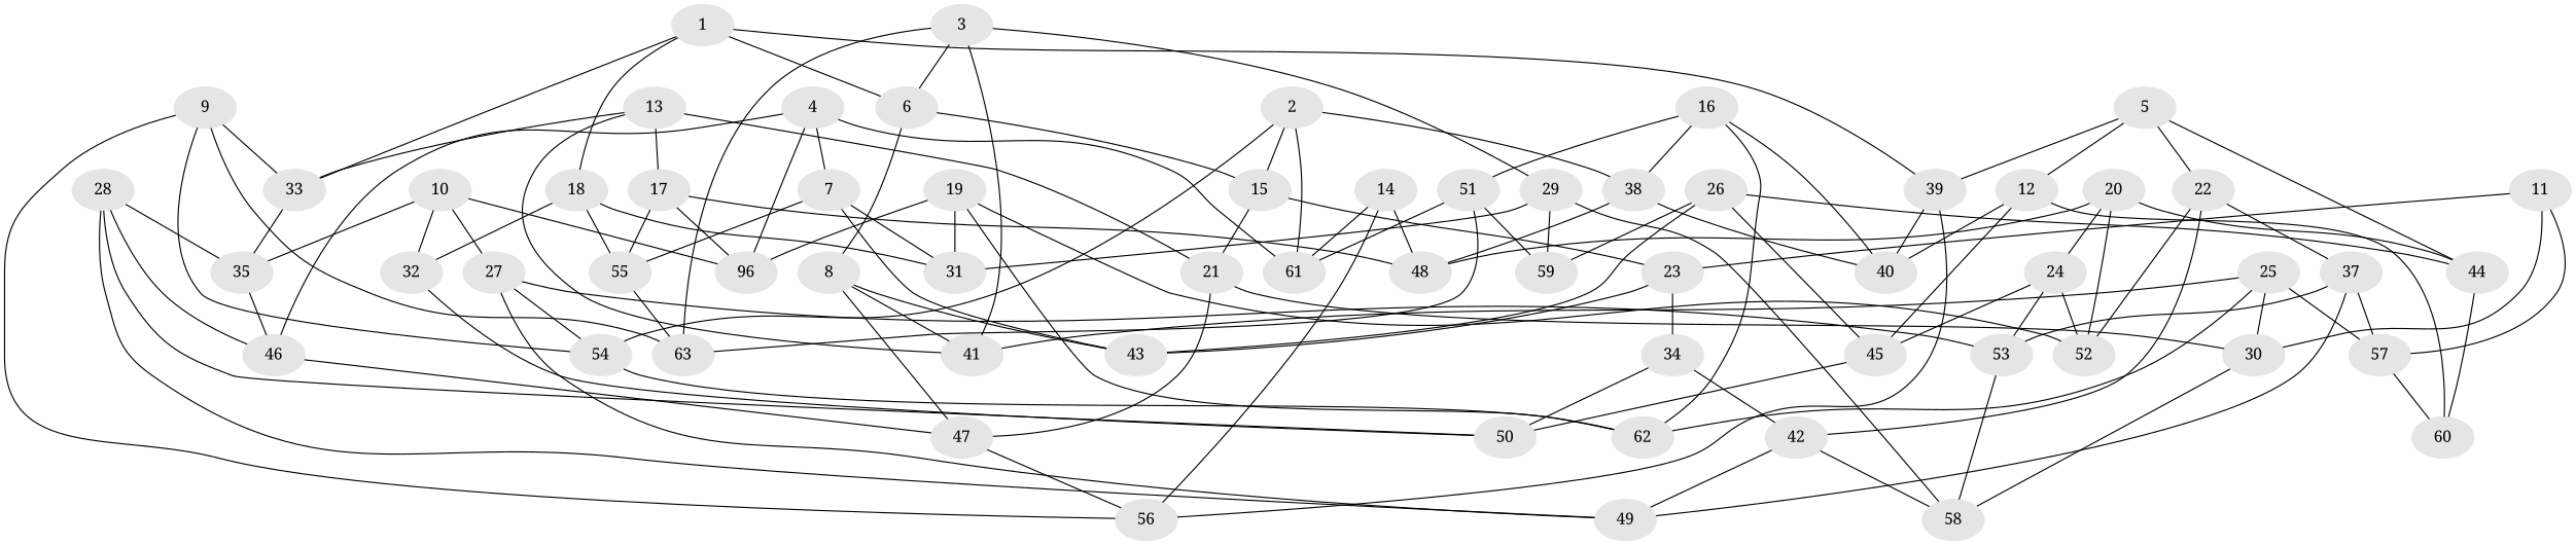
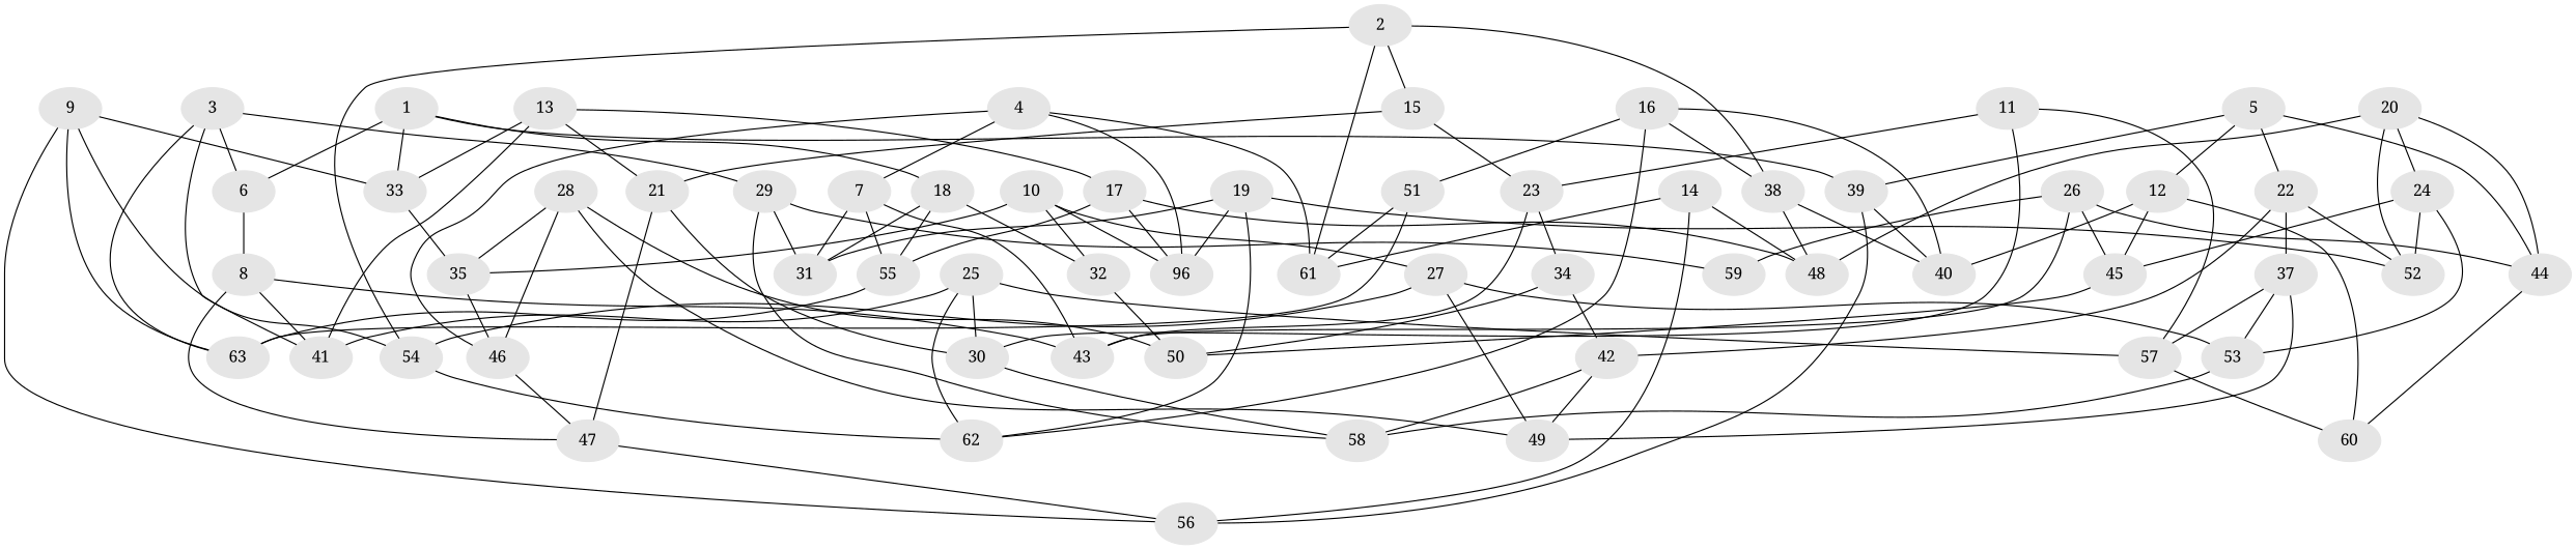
  graph {
    fontname="Noto Serif"
    node [color=gray90 fontname="Noto Serif" style=filled]
    edge [fontname="Noto Serif"]
    1
    6
    18
    33
    39
    15
    8
    31
    55
    32
    35
    56
    40
    2
    38
    54
    61
    23
    21
    48
    62
    3
    29
    41
    63
    59
    58
    4
    7
    n30 [label=96]
    46
    43
    47
    5
    12
    22
    44
    45
    60
    52
    37
    42
    9
    10
    27
    53
    49
    50
    11
    30
    57
    14
    34
    13
    17
    16
    51
    19
    20
    24
    25
    26
    28
    1 -- 6
    1 -- 18
    1 -- 33
    1 -- 39
-   6 -- 15
    6 -- 8
    18 -- 31
    18 -- 55
    18 -- 32
    33 -- 35
    39 -- 56
    39 -- 40
    15 -- 23
    15 -- 21
    8 -- 41
    8 -- 43
    8 -- 47
    55 -- 63
    32 -- 50
    35 -- 46
    2 -- 15
    2 -- 38
    2 -- 54
    2 -- 61
    38 -- 40
    38 -- 48
    54 -- 62
    23 -- 43
    23 -- 34
    21 -- 47
    21 -- 30
    3 -- 6
    3 -- 29
    3 -- 41
    3 -- 63
    29 -- 31
    29 -- 59
    29 -- 58
    4 -- 61
    4 -- 7
    4 -- n30
    4 -- 46
    7 -- 31
    7 -- 55
    7 -- 43
    46 -- 47
    47 -- 56
    5 -- 39
    5 -- 12
    5 -- 22
    5 -- 44
    12 -- 40
    12 -- 45
    12 -- 60
    22 -- 52
    22 -- 37
    22 -- 42
    44 -- 60
    45 -- 50
    37 -- 53
    37 -- 49
    37 -- 57
    42 -- 58
    42 -- 49
    9 -- 33
    9 -- 56
    9 -- 54
    9 -- 63
    10 -- 32
    10 -- 35
    10 -- n30
    10 -- 27
    27 -- 54
    27 -- 53
    27 -- 49
    53 -- 58
    11 -- 23
    11 -- 30
    11 -- 57
    30 -- 58
    57 -- 60
    14 -- 56
    14 -- 61
    14 -- 48
    34 -- 42
    34 -- 50
    13 -- 33
    13 -- 21
    13 -- 41
    13 -- 17
    17 -- 55
    17 -- 48
    17 -- n30
    16 -- 40
    16 -- 38
    16 -- 62
    16 -- 51
    51 -- 61
    51 -- 63
-   51 -- 59
    19 -- 31
    19 -- 62
    19 -- n30
    19 -- 52
    20 -- 48
    20 -- 44
    20 -- 52
    20 -- 24
    24 -- 45
    24 -- 52
    24 -- 53
    25 -- 62
    25 -- 41
    25 -- 30
    25 -- 57
    26 -- 59
    26 -- 43
    26 -- 44
    26 -- 45
    28 -- 35
    28 -- 46
    28 -- 49
    28 -- 50
  }
